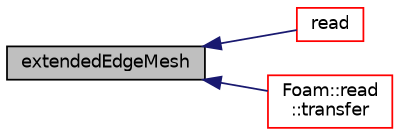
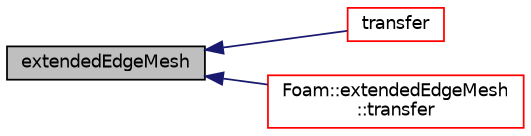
  digraph {
    rankdir=LR
    node [color=red fontname=Helvetica fontsize=10 shape=record]
    edge [color=midnightblue dir=back fontname=Helvetica fontsize=10 labelfontname=Helvetica labelfontsize=10 style=solid]
    n1 [color=black fillcolor=grey75 fontcolor=black height=0.2 label=extendedEdgeMesh style=filled width=0.4]
-   n2 [height=0.2 label=read width=0.4]
-   n3 [height=0.2 label="Foam::read\l::transfer" width=0.4]
+   n2 [height=0.2 label=transfer width=0.4]
+   n3 [height=0.2 label="Foam::extendedEdgeMesh\l::transfer" width=0.4]
    n1 -> n2
    n1 -> n3
  }
